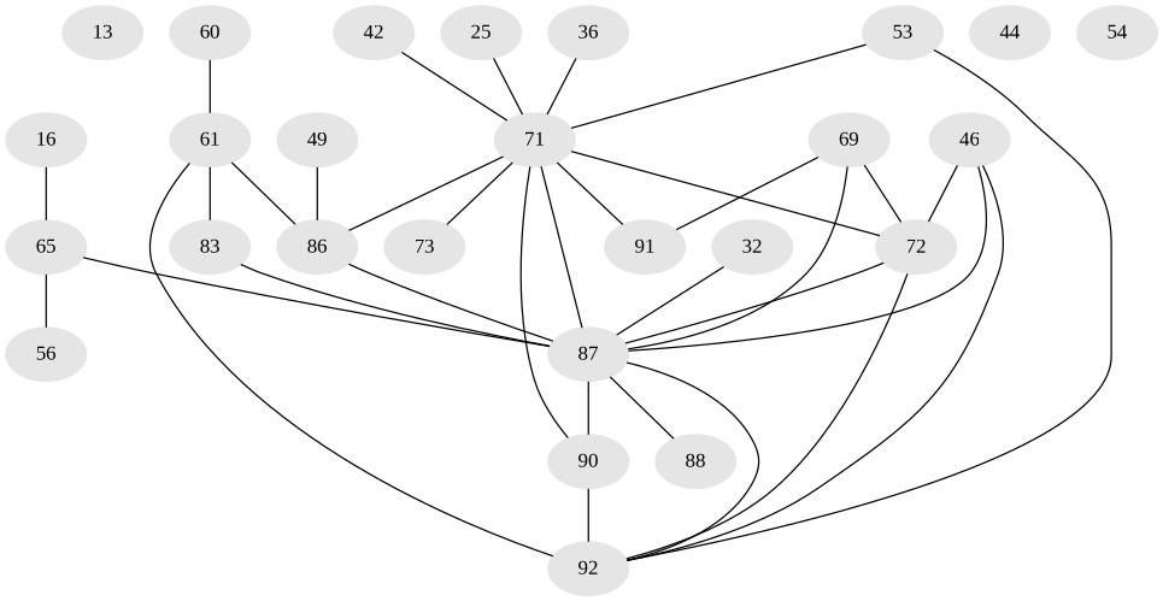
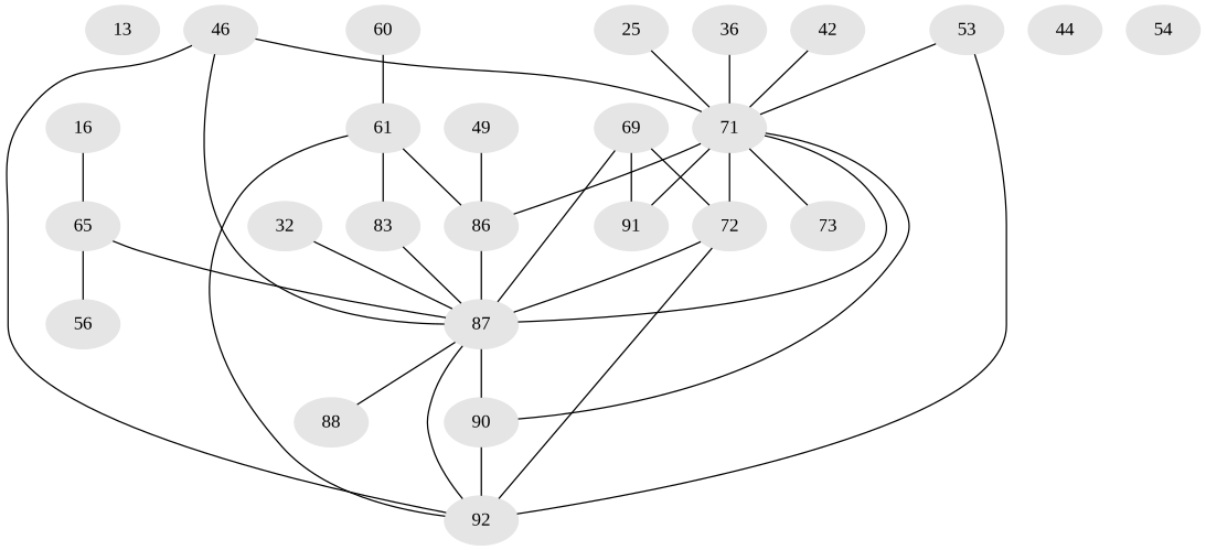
  graph {
    fontname="Liberation Serif"
    node [color=gray90 fontname="Liberation Serif" style=filled]
    edge [fontname="Liberation Serif"]
    13
    n2 [label=65]
    16
    87 [super="+59+79+85"]
    56
    71 [super="+41+39"]
    86 [super="+75+84+74"]
    72 [super="+43+63"]
    91
    73 [super="+17"]
    90 [super="+51+70+77+89"]
    25
    32 [super="+8+30"]
    92 [super="+64+65+45+68"]
    88
    36
    42
    44
    46
    49
    53
    54
    61 [super="+19+21"]
    83 [super="+81"]
    60
    69 [super="+66"]
    n2 -- 87 [weight=3]
    n2 -- 56
    16 -- n2
    87 -- 90 [weight=6]
    87 -- 92
    87 -- 88
    71 -- 87 [weight=2]
    71 -- 86 [weight=4]
    71 -- 72 [weight=3]
    71 -- 91
    71 -- 73
    71 -- 90 [weight=2]
    86 -- 87 [weight=5]
    72 -- 87 [weight=2]
    72 -- 92 [weight=2]
    90 -- 92 [weight=3]
    25 -- 71 [weight=2]
    32 -- 87
    36 -- 71 [weight=3]
    42 -- 71
    46 -- 87
-   46 -- 72 [weight=2]
+   46 -- 71 [weight=2]
    46 -- 92
    49 -- 86
    53 -- 71
    53 -- 92
    61 -- 86 [weight=2]
    61 -- 92 [weight=3]
    61 -- 83 [weight=2]
    83 -- 87 [weight=4]
    60 -- 61
    69 -- 87 [weight=2]
    69 -- 72 [weight=3]
    69 -- 91
  }
